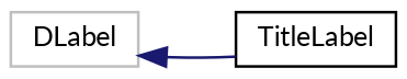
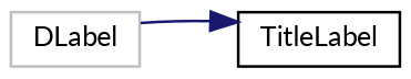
  digraph {
    rankdir=LR
    fontname=Lato
    node [fillcolor=white fontname=Lato fontsize=10 shape=record style=filled]
    n1 [color=grey75 height=0.2 label=DLabel width=0.4]
    n2 [color=black height=0.2 label=TitleLabel width=0.4]
-   n1 -> n2 [color=midnightblue dir=back fontname=Lato fontsize=10 labelfontname=Helvetica labelfontsize=10 style=solid]
+   n2 -> n1 [color=midnightblue dir=back fontname=Lato fontsize=10 labelfontname=Helvetica labelfontsize=10 style=solid]
  }
